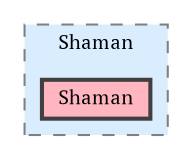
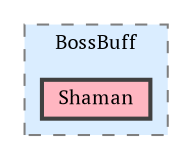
  digraph {
    compound=true
    fontname="PT Serif"
    n1 [color=grey25 fillcolor=lightpink fontname="PT Serif" fontsize=10 height=0.2 label=Shaman shape=box style="filled,bold" width=0.4]
    subgraph cluster_1 {
      bgcolor="#daedff"
      fontsize=10
-     label=Shaman
+     label=BossBuff
      pencolor=grey50
      style="filled,dashed"
      n1
    }
  }
